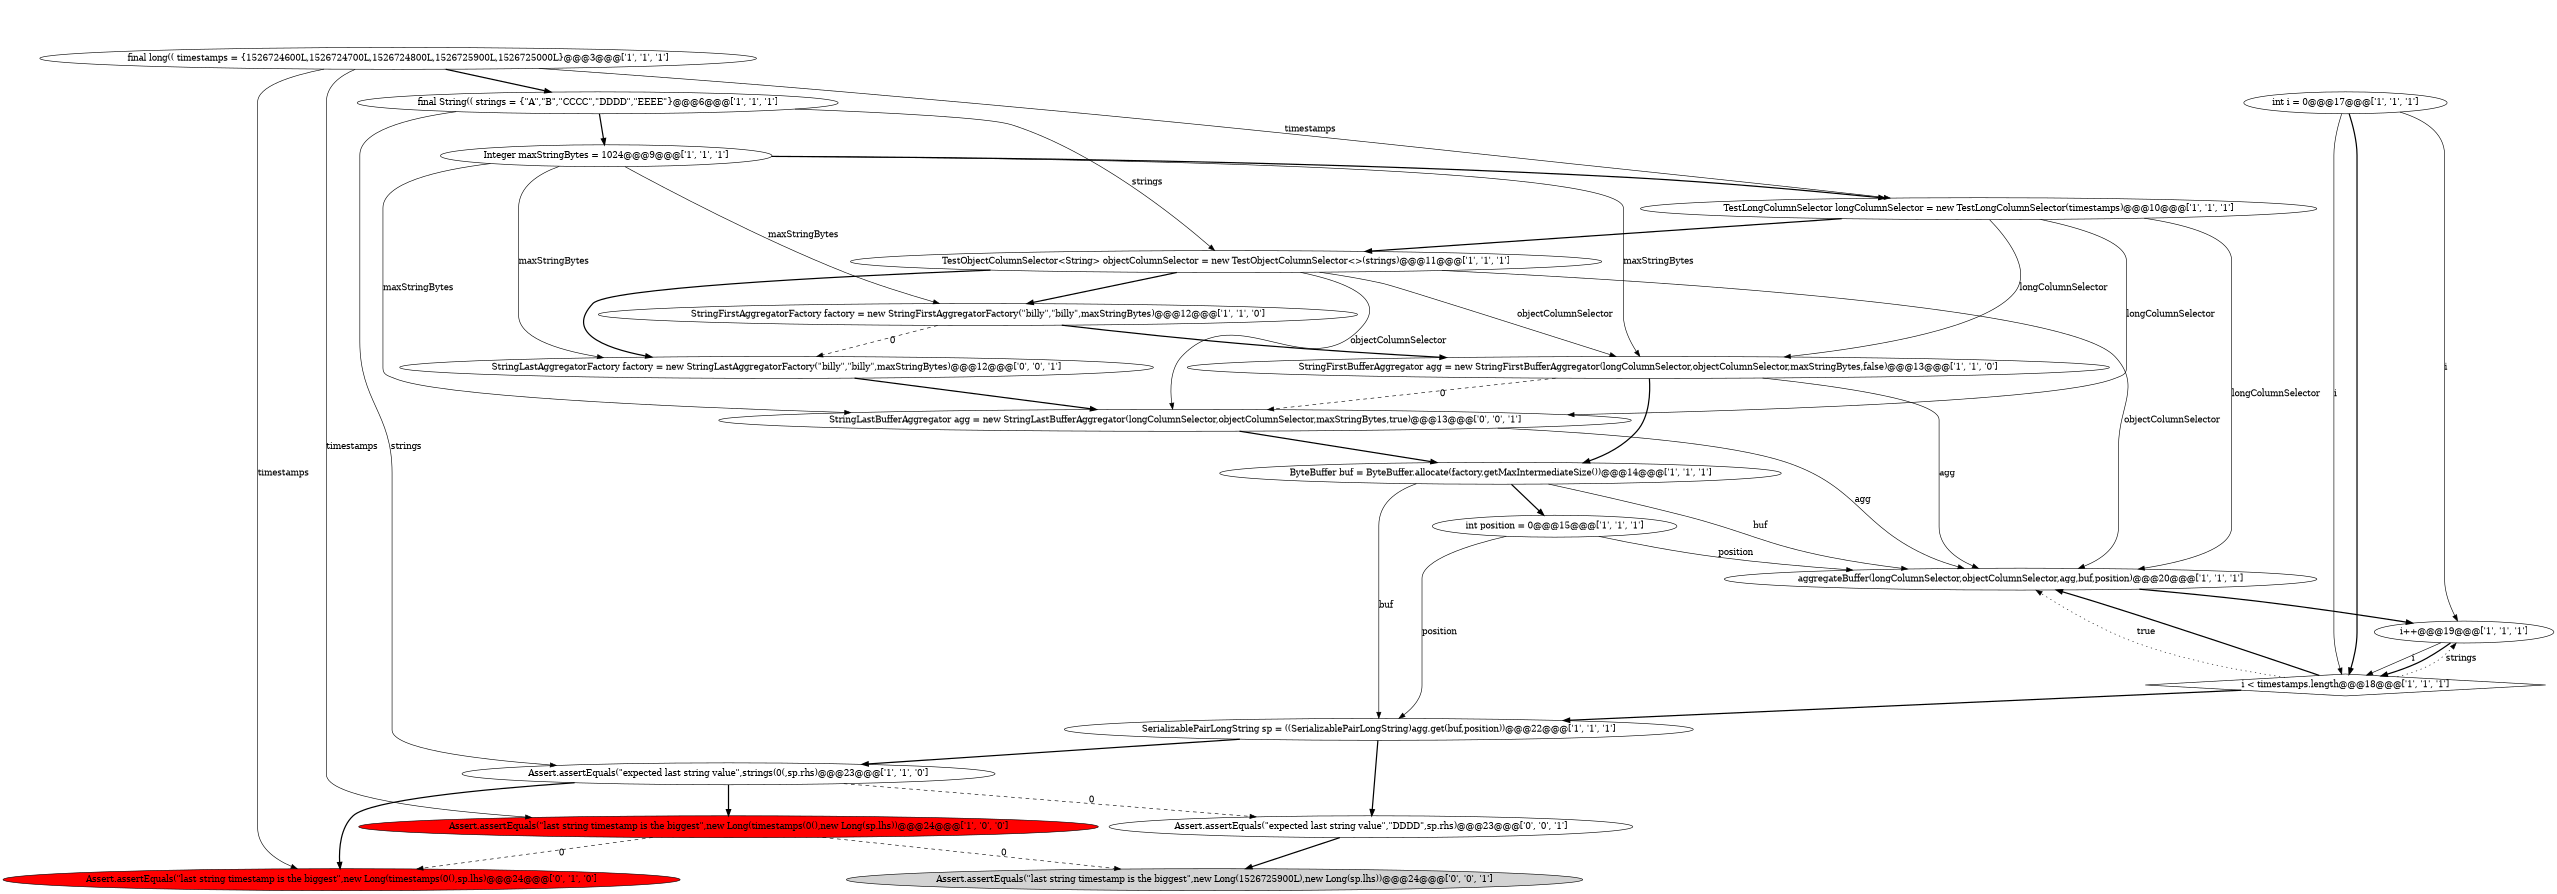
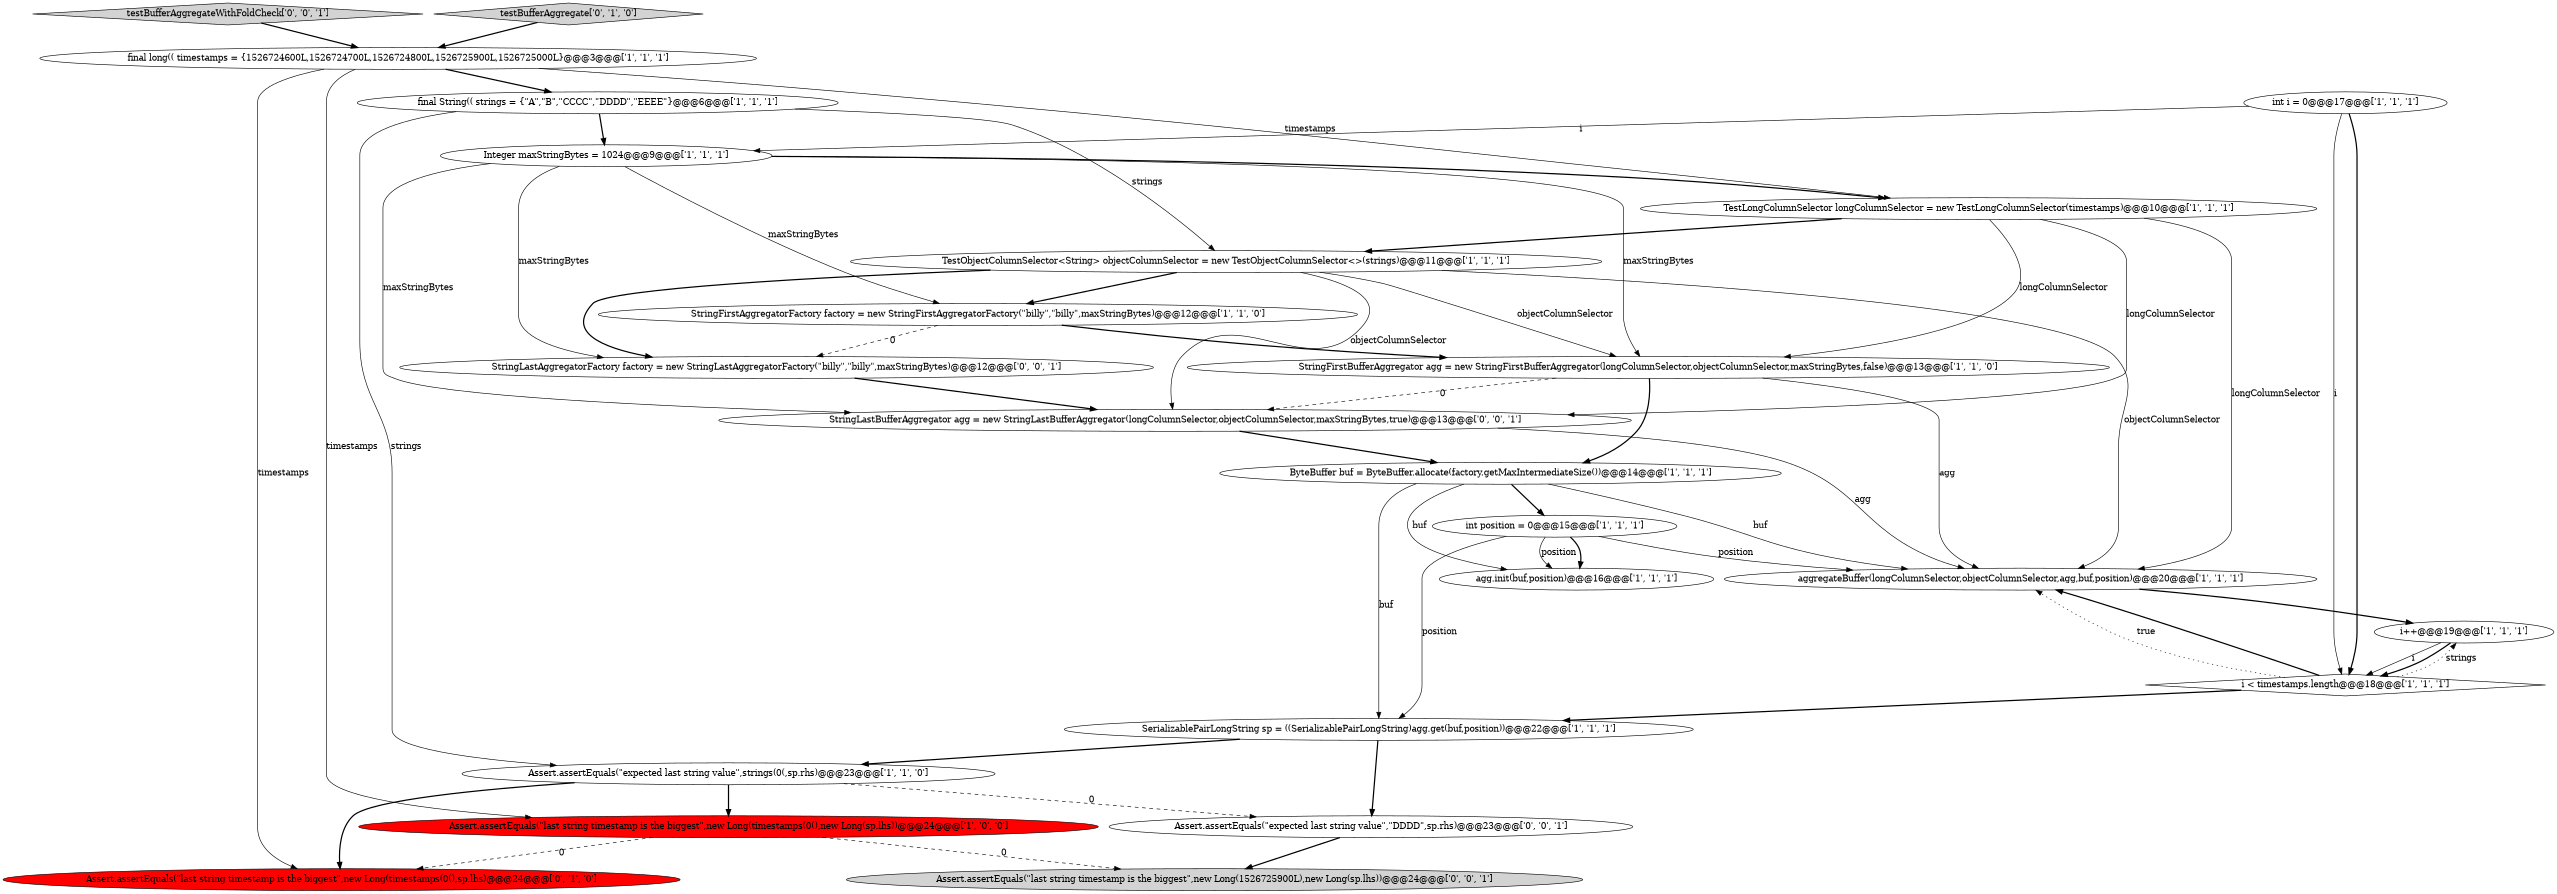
  digraph {
    node [fillcolor=white shape=ellipse style=filled]
    edge [style=solid]
    n1 [label="TestObjectColumnSelector<String> objectColumnSelector = new TestObjectColumnSelector<>(strings)@@@11@@@['1', '1', '1']"]
    n2 [label="StringFirstBufferAggregator agg = new StringFirstBufferAggregator(longColumnSelector,objectColumnSelector,maxStringBytes,false)@@@13@@@['1', '1', '0']"]
    n3 [label="StringFirstAggregatorFactory factory = new StringFirstAggregatorFactory(\"billy\",\"billy\",maxStringBytes)@@@12@@@['1', '1', '0']"]
    n4 [label="StringLastBufferAggregator agg = new StringLastBufferAggregator(longColumnSelector,objectColumnSelector,maxStringBytes,true)@@@13@@@['0', '0', '1']"]
    n5 [label="StringLastAggregatorFactory factory = new StringLastAggregatorFactory(\"billy\",\"billy\",maxStringBytes)@@@12@@@['0', '0', '1']"]
    n6 [label="aggregateBuffer(longColumnSelector,objectColumnSelector,agg,buf,position)@@@20@@@['1', '1', '1']"]
    n7 [label="ByteBuffer buf = ByteBuffer.allocate(factory.getMaxIntermediateSize())@@@14@@@['1', '1', '1']"]
    n8 [label="i++@@@19@@@['1', '1', '1']"]
    n9 [fillcolor=red label="Assert.assertEquals(\"last string timestamp is the biggest\",new Long(timestamps(0(),sp.lhs)@@@24@@@['0', '1', '0']"]
    n10 [label="SerializablePairLongString sp = ((SerializablePairLongString)agg.get(buf,position))@@@22@@@['1', '1', '1']"]
    n11 [label="int position = 0@@@15@@@['1', '1', '1']"]
+   n12 [label="agg.init(buf,position)@@@16@@@['1', '1', '1']"]
    n13 [label="Assert.assertEquals(\"expected last string value\",\"DDDD\",sp.rhs)@@@23@@@['0', '0', '1']"]
    n14 [label="Assert.assertEquals(\"expected last string value\",strings(0(,sp.rhs)@@@23@@@['1', '1', '0']"]
    n15 [fillcolor=lightgray label="Assert.assertEquals(\"last string timestamp is the biggest\",new Long(1526725900L),new Long(sp.lhs))@@@24@@@['0', '0', '1']"]
    n16 [fillcolor=red label="Assert.assertEquals(\"last string timestamp is the biggest\",new Long(timestamps(0(),new Long(sp.lhs))@@@24@@@['1', '0', '0']"]
    n17 [label="Integer maxStringBytes = 1024@@@9@@@['1', '1', '1']"]
    n18 [label="TestLongColumnSelector longColumnSelector = new TestLongColumnSelector(timestamps)@@@10@@@['1', '1', '1']"]
    n19 [label="i < timestamps.length@@@18@@@['1', '1', '1']" shape=diamond]
+   n20 [fillcolor=lightgray label="testBufferAggregateWithFoldCheck['0', '0', '1']" shape=diamond]
    n21 [label="final long(( timestamps = {1526724600L,1526724700L,1526724800L,1526725900L,1526725000L}@@@3@@@['1', '1', '1']"]
    n22 [label="final String(( strings = {\"A\",\"B\",\"CCCC\",\"DDDD\",\"EEEE\"}@@@6@@@['1', '1', '1']"]
+   n23 [fillcolor=lightgray label="testBufferAggregate['0', '1', '0']" shape=diamond]
    n24 [label="int i = 0@@@17@@@['1', '1', '1']"]
    n1 -> n2 [label=objectColumnSelector]
    n1 -> n3 [style=bold]
    n1 -> n4 [label=objectColumnSelector]
    n1 -> n5 [style=bold]
    n1 -> n6 [label=objectColumnSelector]
    n2 -> n4 [label=0 style=dashed]
    n2 -> n6 [label=agg]
    n2 -> n7 [style=bold]
    n3 -> n2 [style=bold]
    n3 -> n5 [label=0 style=dashed]
    n4 -> n6 [label=agg]
    n4 -> n7 [style=bold]
    n5 -> n4 [style=bold]
    n6 -> n8 [style=bold]
    n7 -> n6 [label=buf]
    n7 -> n10 [label=buf]
    n7 -> n11 [style=bold]
+   n7 -> n12 [label=buf]
    n8 -> n19 [label=i]
    n8 -> n19 [style=bold]
    n10 -> n13 [style=bold]
    n10 -> n14 [style=bold]
    n11 -> n6 [label=position]
    n11 -> n10 [label=position]
+   n11 -> n12 [style=bold]
+   n11 -> n12 [label=position]
    n13 -> n15 [style=bold]
    n14 -> n9 [style=bold]
    n14 -> n13 [label=0 style=dashed]
    n14 -> n16 [style=bold]
    n16 -> n9 [label=0 style=dashed]
    n16 -> n15 [label=0 style=dashed]
    n17 -> n2 [label=maxStringBytes]
    n17 -> n3 [label=maxStringBytes]
    n17 -> n4 [label=maxStringBytes]
    n17 -> n5 [label=maxStringBytes]
    n17 -> n18 [style=bold]
    n18 -> n1 [style=bold]
    n18 -> n2 [label=longColumnSelector]
    n18 -> n4 [label=longColumnSelector]
    n18 -> n6 [label=longColumnSelector]
    n19 -> n6 [style=bold]
    n19 -> n6 [label=true style=dotted]
    n19 -> n8 [label=strings style=dotted]
    n19 -> n10 [style=bold]
+   n20 -> n21 [style=bold]
    n21 -> n9 [label=timestamps]
    n21 -> n16 [label=timestamps]
    n21 -> n18 [label=timestamps]
    n21 -> n22 [style=bold]
    n22 -> n1 [label=strings]
    n22 -> n14 [label=strings]
    n22 -> n17 [style=bold]
-   n24 -> n8 [label=i]
+   n23 -> n21 [style=bold]
+   n24 -> n17 [label=i]
    n24 -> n19 [label=i]
    n24 -> n19 [style=bold]
  }
